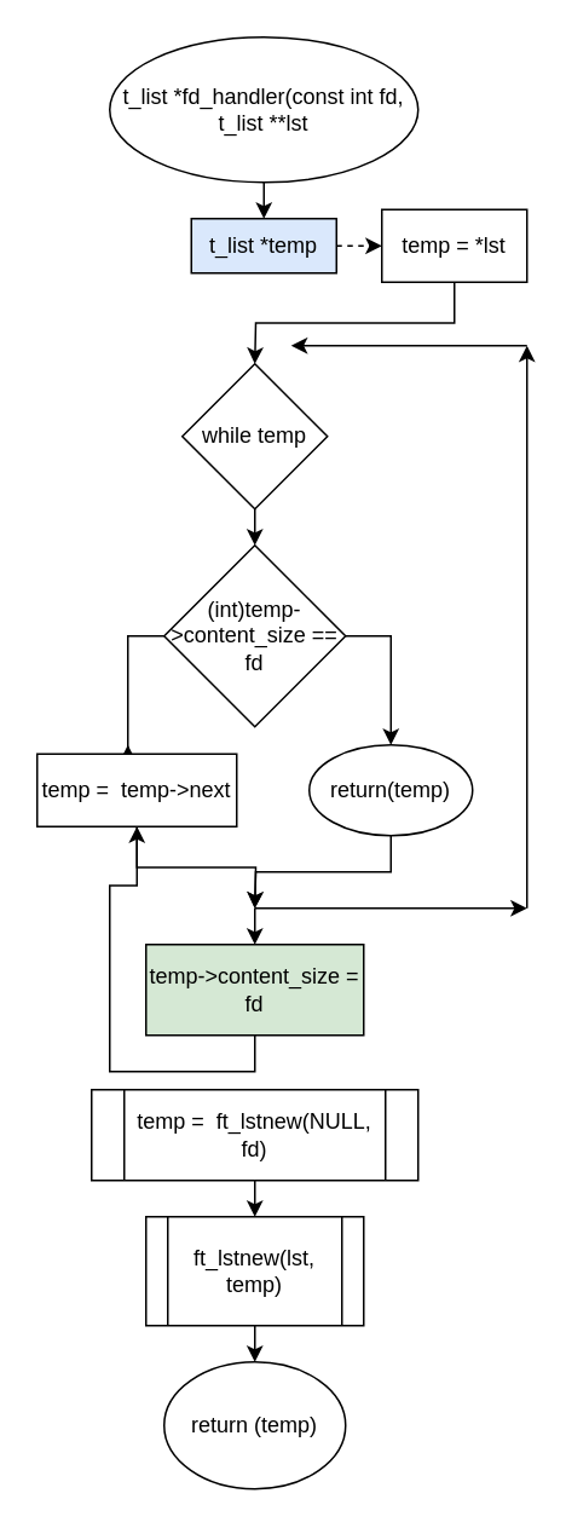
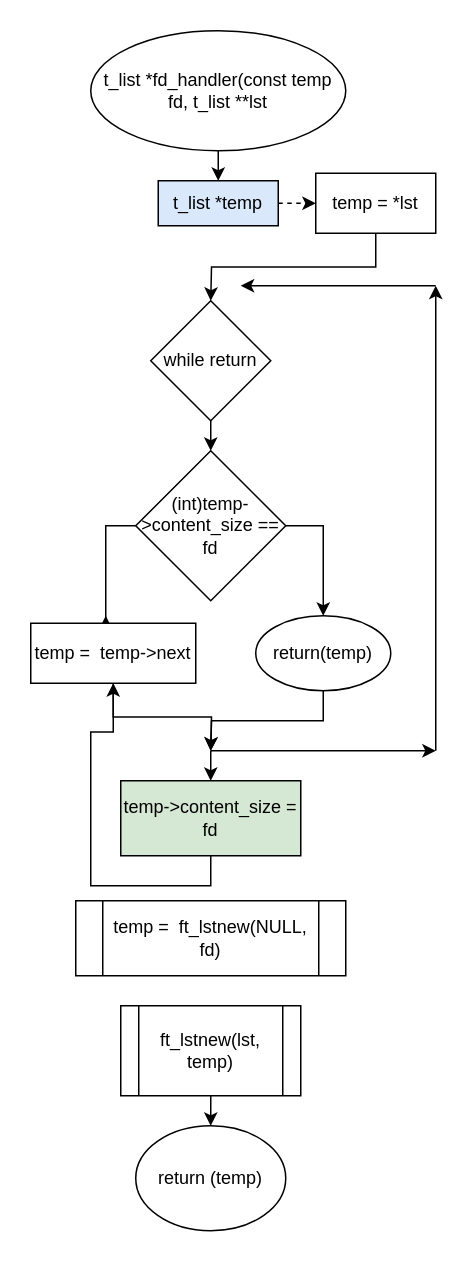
  <mxCell id="0" />
  <mxCell id="1" parent="0" />
  <mxCell id="2" style="edgeStyle=orthogonalEdgeStyle;rounded=0;orthogonalLoop=1;jettySize=auto;html=1;exitX=0.5;exitY=1;exitDx=0;exitDy=0;entryX=0.5;entryY=0;entryDx=0;entryDy=0;" edge="1" parent="1" source="3" target="5"><mxGeometry relative="1" as="geometry" /></mxCell>
- <mxCell id="3" value="t_list *fd_handler(const int fd, t_list **lst" style="ellipse;whiteSpace=wrap;html=1;" vertex="1" parent="1"><mxGeometry x="60" y="20" width="170" height="80" as="geometry" /></mxCell>
+ <mxCell id="3" value="t_list *fd_handler(const temp fd, t_list **lst" style="ellipse;whiteSpace=wrap;html=1;" vertex="1" parent="1"><mxGeometry x="60" y="20" width="170" height="80" as="geometry" /></mxCell>
  <mxCell id="4" style="edgeStyle=orthogonalEdgeStyle;rounded=0;orthogonalLoop=1;jettySize=auto;html=1;exitX=1;exitY=0.5;exitDx=0;exitDy=0;entryX=0;entryY=0.5;entryDx=0;entryDy=0;dashed=1;" edge="1" parent="1" source="5" target="9"><mxGeometry relative="1" as="geometry" /></mxCell>
  <mxCell id="5" value="t_list *temp" style="rounded=0;whiteSpace=wrap;html=1;fillColor=#dae8fc;" vertex="1" parent="1"><mxGeometry x="105" y="120" width="80" height="30" as="geometry" /></mxCell>
  <mxCell id="6" style="edgeStyle=orthogonalEdgeStyle;rounded=0;orthogonalLoop=1;jettySize=auto;html=1;exitX=0.5;exitY=1;exitDx=0;exitDy=0;entryX=0.5;entryY=0;entryDx=0;entryDy=0;" edge="1" parent="1" source="7" target="12"><mxGeometry relative="1" as="geometry" /></mxCell>
- <mxCell id="7" value="while temp" style="rhombus;whiteSpace=wrap;html=1;" vertex="1" parent="1"><mxGeometry x="100" y="200" width="80" height="80" as="geometry" /></mxCell>
+ <mxCell id="7" value="while return" style="rhombus;whiteSpace=wrap;html=1;" vertex="1" parent="1"><mxGeometry x="100" y="200" width="80" height="80" as="geometry" /></mxCell>
  <mxCell id="8" style="edgeStyle=orthogonalEdgeStyle;rounded=0;orthogonalLoop=1;jettySize=auto;html=1;exitX=0.5;exitY=1;exitDx=0;exitDy=0;" edge="1" parent="1" source="9"><mxGeometry relative="1" as="geometry"><mxPoint x="140" y="200" as="targetPoint" /></mxGeometry></mxCell>
  <mxCell id="9" value="temp = *lst" style="rounded=0;whiteSpace=wrap;html=1;" vertex="1" parent="1"><mxGeometry x="210" y="115" width="80" height="40" as="geometry" /></mxCell>
  <mxCell id="10" style="edgeStyle=orthogonalEdgeStyle;rounded=0;orthogonalLoop=1;jettySize=auto;html=1;exitX=0;exitY=0.5;exitDx=0;exitDy=0;" edge="1" parent="1" source="12"><mxGeometry relative="1" as="geometry"><mxPoint x="70" y="410" as="targetPoint" /></mxGeometry></mxCell>
  <mxCell id="11" style="edgeStyle=orthogonalEdgeStyle;rounded=0;orthogonalLoop=1;jettySize=auto;html=1;exitX=1;exitY=0.5;exitDx=0;exitDy=0;entryX=0.5;entryY=0;entryDx=0;entryDy=0;" edge="1" parent="1" source="12" target="14"><mxGeometry relative="1" as="geometry" /></mxCell>
  <mxCell id="12" value="(int)temp-&amp;gt;content_size == fd" style="rhombus;whiteSpace=wrap;html=1;" vertex="1" parent="1"><mxGeometry x="90" y="300" width="100" height="100" as="geometry" /></mxCell>
  <mxCell id="13" style="edgeStyle=orthogonalEdgeStyle;rounded=0;orthogonalLoop=1;jettySize=auto;html=1;exitX=0.5;exitY=1;exitDx=0;exitDy=0;" edge="1" parent="1" source="14"><mxGeometry relative="1" as="geometry"><mxPoint x="140" y="500" as="targetPoint" /></mxGeometry></mxCell>
  <mxCell id="14" value="return(temp)" style="ellipse;whiteSpace=wrap;html=1;" vertex="1" parent="1"><mxGeometry x="170" y="410" width="90" height="50" as="geometry" /></mxCell>
  <mxCell id="15" style="edgeStyle=orthogonalEdgeStyle;rounded=0;orthogonalLoop=1;jettySize=auto;html=1;exitX=0.5;exitY=1;exitDx=0;exitDy=0;" edge="1" parent="1" source="16"><mxGeometry relative="1" as="geometry"><mxPoint x="140" y="500" as="targetPoint" /></mxGeometry></mxCell>
  <mxCell id="16" value="temp = &amp;nbsp;temp-&amp;gt;next" style="rounded=0;whiteSpace=wrap;html=1;" vertex="1" parent="1"><mxGeometry x="20" y="415" width="110" height="40" as="geometry" /></mxCell>
  <mxCell id="17" value="" style="endArrow=classic;html=1;" edge="1" parent="1"><mxGeometry width="50" height="50" relative="1" as="geometry"><mxPoint x="140" y="500" as="sourcePoint" /><mxPoint x="290" y="500" as="targetPoint" /></mxGeometry></mxCell>
  <mxCell id="18" value="" style="endArrow=classic;html=1;" edge="1" parent="1"><mxGeometry width="50" height="50" relative="1" as="geometry"><mxPoint x="290" y="500" as="sourcePoint" /><mxPoint x="290" y="190" as="targetPoint" /></mxGeometry></mxCell>
  <mxCell id="19" value="" style="endArrow=classic;html=1;" edge="1" parent="1"><mxGeometry width="50" height="50" relative="1" as="geometry"><mxPoint x="290" y="190" as="sourcePoint" /><mxPoint x="160" y="190" as="targetPoint" /></mxGeometry></mxCell>
  <mxCell id="20" style="edgeStyle=orthogonalEdgeStyle;rounded=0;orthogonalLoop=1;jettySize=auto;html=1;exitX=0.5;exitY=1;exitDx=0;exitDy=0;" edge="1" parent="1" source="21" target="16"><mxGeometry relative="1" as="geometry" /></mxCell>
  <mxCell id="21" value="temp-&amp;gt;content_size = fd" style="rounded=0;whiteSpace=wrap;html=1;fillColor=#d5e8d4;" vertex="1" parent="1"><mxGeometry x="80" y="520" width="120" height="50" as="geometry" /></mxCell>
- <mxCell id="22" style="edgeStyle=orthogonalEdgeStyle;rounded=0;orthogonalLoop=1;jettySize=auto;html=1;exitX=0.5;exitY=1;exitDx=0;exitDy=0;entryX=0.5;entryY=0;entryDx=0;entryDy=0;" edge="1" parent="1" source="23" target="25"><mxGeometry relative="1" as="geometry" /></mxCell>
  <mxCell id="23" value="temp = &amp;nbsp;ft_lstnew(NULL, fd)" style="shape=process;whiteSpace=wrap;html=1;backgroundOutline=1;" vertex="1" parent="1"><mxGeometry x="50" y="600" width="180" height="50" as="geometry" /></mxCell>
  <mxCell id="24" style="edgeStyle=orthogonalEdgeStyle;rounded=0;orthogonalLoop=1;jettySize=auto;html=1;exitX=0.5;exitY=1;exitDx=0;exitDy=0;entryX=0.5;entryY=0;entryDx=0;entryDy=0;" edge="1" parent="1" source="25" target="27"><mxGeometry relative="1" as="geometry" /></mxCell>
  <mxCell id="25" value="ft_lstnew(lst, temp)" style="shape=process;whiteSpace=wrap;html=1;backgroundOutline=1;" vertex="1" parent="1"><mxGeometry x="80" y="670" width="120" height="60" as="geometry" /></mxCell>
  <mxCell id="26" value="" style="endArrow=classic;html=1;entryX=0.5;entryY=0;entryDx=0;entryDy=0;" edge="1" parent="1" target="21"><mxGeometry width="50" height="50" relative="1" as="geometry"><mxPoint x="140" y="500" as="sourcePoint" /><mxPoint x="-140" y="880" as="targetPoint" /></mxGeometry></mxCell>
  <mxCell id="27" value="return (temp)" style="ellipse;whiteSpace=wrap;html=1;" vertex="1" parent="1"><mxGeometry x="90" y="750" width="100" height="70" as="geometry" /></mxCell>
